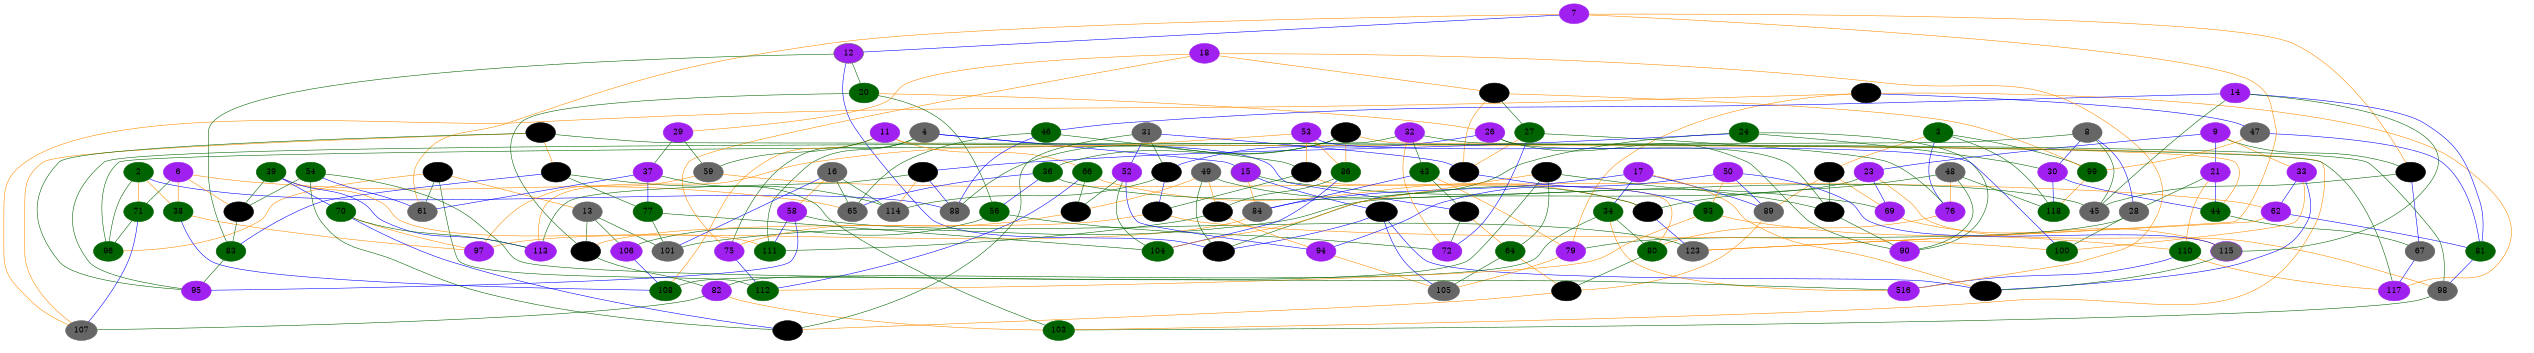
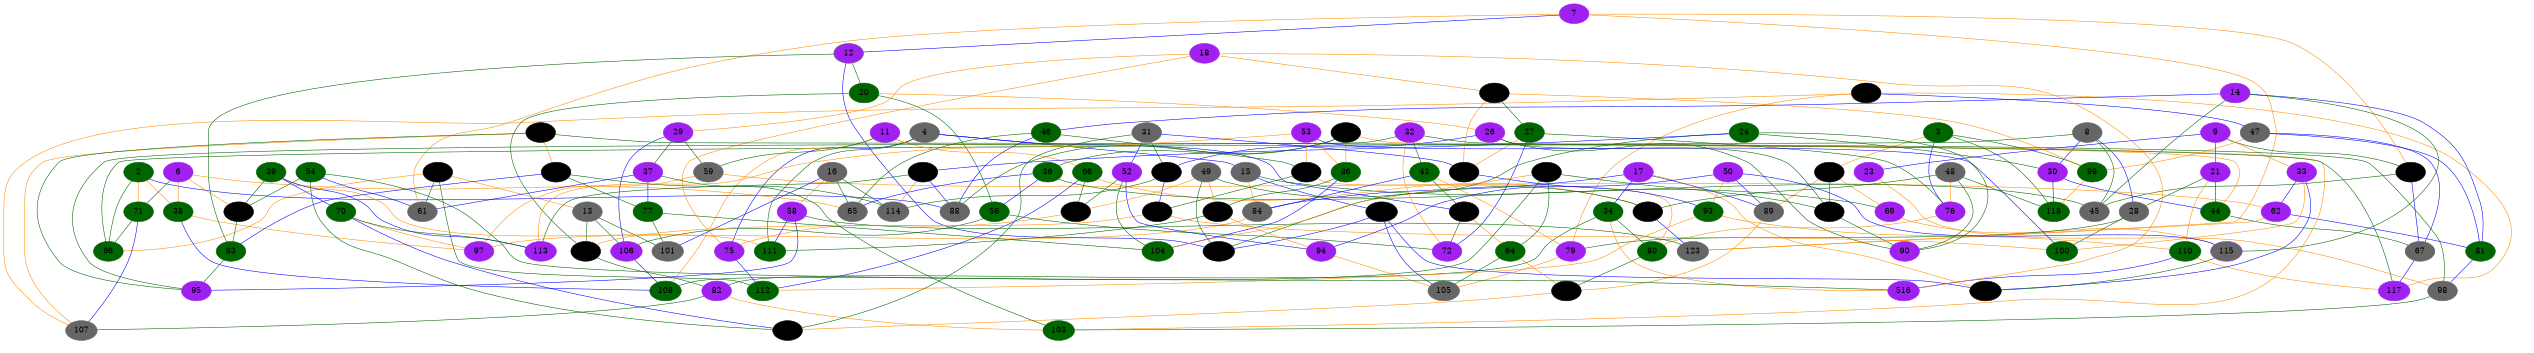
  graph {
    node [color=purple style=filled]
    edge [color=darkgreen]
    1 [color=black]
    13 [color=gray40]
    61 [color=gray40]
    96 [color=darkgreen]
    112 [color=darkgreen]
    78 [color=black]
    101 [color=gray40]
    106
    2 [color=darkgreen]
    38 [color=darkgreen]
    71 [color=darkgreen]
    88 [color=gray40]
    108 [color=darkgreen]
    97
    107 [color=gray40]
    3 [color=darkgreen]
    22 [color=black]
    76
    99 [color=darkgreen]
    118 [color=darkgreen]
    69
    89 [color=gray40]
    85 [color=black]
    80 [color=darkgreen]
    4 [color=gray40]
-   15 [color=gray40 fillcolor=purple]
+   15 [color=gray40]
    51 [color=black]
    75
    111 [color=darkgreen]
    84 [color=gray40]
    102 [color=black]
    72
    64 [color=darkgreen]
    5 [color=black]
    47 [color=gray40]
    79
    117
    67 [color=gray40]
    81 [color=darkgreen]
    105 [color=gray40]
    6
    57 [color=black]
    65 [color=gray40]
    83 [color=darkgreen]
    7
    10 [color=black]
    12 [color=gray40 fillcolor=purple]
    n48 [color=gray40 label=123]
    45 [color=gray40]
    20 [color=darkgreen]
    109 [color=black]
    8 [color=gray40]
    28 [color=gray40]
    30
    100 [color=darkgreen]
    44 [color=darkgreen]
    9
    21
    23
    33
    110 [color=darkgreen]
    98 [color=gray40]
    119 [color=black]
    62
    11
    59 [color=gray40]
    66 [color=darkgreen]
    74 [color=black]
    68 [color=black]
    26
    56 [color=darkgreen]
    95
    82
    14
    46 [color=darkgreen]
    115 [fillcolor=gray40]
    55 [color=black]
    16 [color=gray40]
    58
    114 [color=gray40]
    17
    34 [color=darkgreen]
    n83 [label=516]
    91 [color=black]
    18
    19 [color=black]
    29
    27 [color=darkgreen]
    35 [color=black]
    37
    93 [color=darkgreen]
    90
    42 [color=black]
    103 [color=darkgreen]
    24 [color=darkgreen]
    60 [color=black]
    113
    25 [color=black]
    36 [color=darkgreen]
    86 [color=darkgreen]
    104 [color=darkgreen]
    87 [color=black]
    73 [color=black]
    77 [color=darkgreen]
    31 [color=gray40]
    52
    92 [color=black]
    94
    32
    43 [color=darkgreen]
    39 [color=darkgreen]
    70 [color=darkgreen]
    40 [color=black]
    41 [color=black]
    63 [color=black]
    48 [color=gray40]
    49 [color=gray40]
    50
    53
    54 [color=darkgreen]
    1 -- 13 [color=darkorange]
    1 -- 61
    1 -- 96 [color=darkorange]
    1 -- 112
    13 -- 78
    13 -- 101
    13 -- 106
    78 -- 82
    106 -- 108 [color=blue]
    2 -- 96
    2 -- 38 [color=darkorange]
    2 -- 71 [color=darkorange]
    2 -- 88 [color=blue]
    38 -- 108 [color=blue]
    38 -- 97 [color=darkorange]
    71 -- 96
    71 -- 107 [color=blue]
    3 -- 22 [color=darkorange]
    3 -- 76 [color=blue]
    3 -- 99
    3 -- 118
    22 -- 69 [color=darkorange]
    22 -- 89 [color=darkorange]
    22 -- 85
    76 -- 80 [color=darkorange]
    99 -- 118 [color=darkorange]
    69 -- 115 [color=darkorange]
    89 -- 91 [color=darkorange]
    85 -- 90
    80 -- 91
    4 -- 15 [color=blue]
    4 -- 51 [color=blue]
-   4 -- 75
+   4 -- 75 [color=blue]
    4 -- 111
    15 -- 69
    15 -- 84 [color=darkorange]
    15 -- 102 [color=blue]
    51 -- 72
    51 -- 64 [color=darkorange]
    75 -- 112 [color=blue]
    84 -- 97 [color=darkorange]
    102 -- 105 [color=blue]
    102 -- 109 [color=blue]
    102 -- 119 [color=blue]
    64 -- 105
    64 -- 91 [color=darkorange]
    5 -- 107 [color=darkorange]
    5 -- 47 [color=blue]
    5 -- 79 [color=darkorange]
    5 -- 117 [color=darkorange]
    47 -- 99 [color=darkorange]
+   47 -- 67 [color=blue]
    47 -- 81 [color=blue]
    79 -- 105 [color=darkorange]
    67 -- 117 [color=blue]
    81 -- 98 [color=blue]
    6 -- 38 [color=darkorange]
    6 -- 71
    6 -- 57 [color=darkorange]
    6 -- 65 [color=darkorange]
    57 -- 83
    83 -- 95
    7 -- 61 [color=darkorange]
    7 -- 10 [color=darkorange]
    7 -- 12 [color=blue]
    7 -- n48 [color=darkorange]
    10 -- 67 [color=blue]
    10 -- 45
    12 -- 83
    12 -- 20
    12 -- 109 [color=blue]
    20 -- 78
    20 -- 26 [color=darkorange]
    20 -- 56
    8 -- 96
    8 -- 45
    8 -- 28 [color=blue]
    8 -- 30 [color=blue]
    28 -- 79
    28 -- 100
    30 -- 118 [color=blue]
    30 -- 44 [color=blue]
    44 -- 67
    9 -- 10
    9 -- 21 [color=blue]
    9 -- 23 [color=blue]
    9 -- 33 [color=darkorange]
    21 -- 28
    21 -- 44 [color=blue]
    21 -- 110 [color=darkorange]
-   23 -- 101
-   23 -- 69 [color=blue]
    23 -- 98 [color=darkorange]
    33 -- 100 [color=darkorange]
    33 -- 119 [color=blue]
    33 -- 62 [color=blue]
    110 -- 117 [color=darkorange]
    110 -- n83 [color=blue]
    98 -- 103
    62 -- 81 [color=blue]
    62 -- n48 [color=darkorange]
    11 -- 108 [color=darkorange]
    11 -- 44 [color=darkorange]
    11 -- 59
    11 -- 66 [color=darkorange]
    59 -- 97 [color=darkorange]
    59 -- 62 [color=darkorange]
    66 -- 112 [color=blue]
    66 -- 74 [color=darkorange]
    66 -- 68
    74 -- n48 [color=blue]
    68 -- 75 [color=darkorange]
    26 -- 85
    26 -- 90
    26 -- 42 [color=blue]
    56 -- 106
    56 -- 72
    82 -- 107
    82 -- 103 [color=darkorange]
    14 -- 81 [color=blue]
    14 -- 45
    14 -- 46 [color=blue]
    14 -- 115
    46 -- 88 [color=blue]
    46 -- 65
    46 -- 55
    115 -- 119
    55 -- 80 [color=darkorange]
    55 -- 73
    16 -- 101 [color=blue]
    16 -- 65
    16 -- 58 [color=darkorange]
    16 -- 114
    58 -- 111 [color=blue]
    58 -- n48
    58 -- 95 [color=blue]
    17 -- 89 [color=blue]
    17 -- 84 [color=blue]
    17 -- 119 [color=darkorange]
    17 -- 34 [color=blue]
    34 -- 80
    34 -- 82
    34 -- n83 [color=darkorange]
    91 -- 92 [color=darkorange]
    18 -- 75 [color=darkorange]
    18 -- n83 [color=darkorange]
    18 -- 19 [color=darkorange]
    18 -- 29 [color=darkorange]
    19 -- 99 [color=darkorange]
    19 -- 27
    19 -- 35 [color=darkorange]
+   29 -- 106 [color=blue]
    29 -- 59
    29 -- 37
    27 -- 76
    27 -- 72 [color=blue]
    27 -- 35 [color=darkorange]
    35 -- 93 [color=blue]
    37 -- 61 [color=blue]
    37 -- 103
    37 -- 77 [color=blue]
    93 -- 112 [color=darkorange]
    93 -- 110 [color=darkorange]
    42 -- 114
    42 -- 73 [color=blue]
    24 -- 109
    24 -- 30
    24 -- 90
    24 -- 60 [color=blue]
    60 -- 88 [color=blue]
    60 -- 114 [color=darkorange]
    60 -- 113
    25 -- 88
    25 -- 103 [color=darkorange]
    25 -- 36
    25 -- 86 [color=darkorange]
    36 -- 65 [color=blue]
    36 -- 45
    36 -- 56 [color=blue]
    86 -- 104 [color=blue]
    86 -- 87
    87 -- 111
    87 -- 94 [color=darkorange]
    73 -- 78 [color=darkorange]
    73 -- 100 [color=darkorange]
    77 -- 101
    77 -- 104
    31 -- 35 [color=blue]
    31 -- 42
    31 -- 52 [color=blue]
    31 -- 92
    52 -- 68
    52 -- 104
    52 -- 94 [color=blue]
    94 -- 105 [color=darkorange]
    32 -- 72 [color=darkorange]
    32 -- 98
    32 -- 95
    32 -- 43
    43 -- 51
    43 -- 84 [color=blue]
    43 -- 79 [color=darkorange]
    39 -- 111 [color=darkorange]
    39 -- 57
    39 -- 113 [color=blue]
    39 -- 70 [color=blue]
    70 -- 97 [color=darkorange]
    70 -- 113
    70 -- 92 [color=blue]
    40 -- 108
    40 -- 85
    40 -- 64
    40 -- 104 [color=darkorange]
    41 -- 107 [color=darkorange]
    41 -- 117
    41 -- 95
    41 -- 63 [color=darkorange]
    63 -- 83 [color=blue]
    63 -- 114
    63 -- 77
    48 -- 76 [color=darkorange]
    48 -- 118
    48 -- 74
    48 -- 90
    49 -- 109
    49 -- 74
    49 -- 68 [color=darkorange]
    49 -- 87 [color=darkorange]
    50 -- 89 [color=blue]
    50 -- 115 [color=blue]
    50 -- 93 [color=darkorange]
    50 -- 94 [color=blue]
    53 -- 100 [color=blue]
    53 -- 55 [color=darkorange]
    53 -- 113 [color=darkorange]
    53 -- 86 [color=darkorange]
    54 -- 61 [color=blue]
    54 -- 57
    54 -- n83
    54 -- 92
  }
